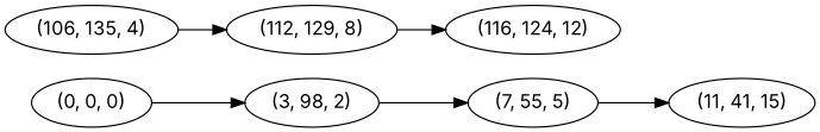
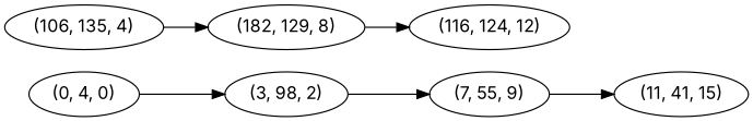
  digraph {
    fontname=Inter
    rankdir=LR
    node [fontname=Inter]
    edge [fontname=Inter]
    n1 [label="(3, 98, 2)"]
-   "(0, 0, 0)"
-   "(7, 55, 5)"
+   "(0, 0, 0)" [label="(0, 4, 0)"]
+   "(7, 55, 5)" [label="(7, 55, 9)"]
    "(106, 135, 4)"
-   "(112, 129, 8)"
+   "(112, 129, 8)" [label="(182, 129, 8)"]
    n6 [label="(11, 41, 15)"]
    "(116, 124, 12)"
    n1 -> "(7, 55, 5)"
    "(0, 0, 0)" -> n1
    "(7, 55, 5)" -> n6
    "(106, 135, 4)" -> "(112, 129, 8)"
    "(112, 129, 8)" -> "(116, 124, 12)"
  }
